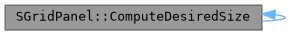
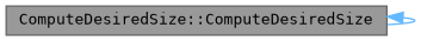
  digraph {
    rankdir=TB
    fontname="DejaVu Sans Mono"
-   n1 [color=gray40 fillcolor=grey60 fontcolor=black fontname="DejaVu Sans Mono" fontsize=10 height=0.2 label="SGridPanel::ComputeDesiredSize" shape=box style=filled width=0.4]
+   n1 [color=gray40 fillcolor=grey60 fontcolor=black fontname="DejaVu Sans Mono" fontsize=10 height=0.2 label="ComputeDesiredSize::ComputeDesiredSize" shape=box style=filled width=0.4]
    n1 -> n1 [color=steelblue1 dir=back fontname="DejaVu Sans Mono" fontsize=10 labelfontname=Helvetica labelfontsize=10 style=solid]
  }
